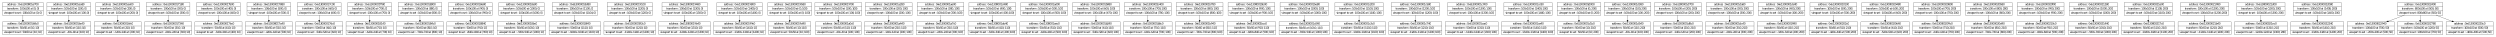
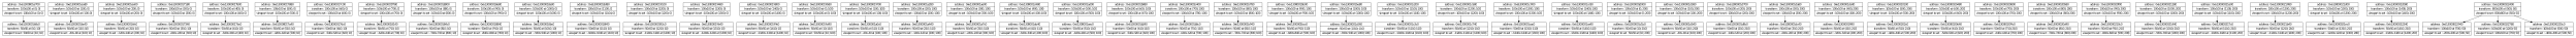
  digraph {
    fontname="IBM Plex Sans"
    node [fontname="IBM Plex Sans" shape=record]
    edge [color=black fontname="IBM Plex Sans"]
    n1 [label="{address : 0x613000016700 |transform : 100x100 at (0; 0) |viewport to set : 100x100 at (0; 0)}"]
    n2 [label="{address : 0x6130000168c0 |transform : 50x50 at (10; 10) |viewport to set : 50x50 at (10; 10)}"]
    n3 [label="{address : 0x613000016a80 |transform : 100x100 at (100; 0) |viewport to set : 100x100 at (100; 0)}"]
    n4 [label="{address : 0x613000016c40 |transform : 50x50 at (110; 10) |viewport to set : -40x-40 at (100; 10)}"]
    n5 [label="{address : 0x613000016e00 |transform : 100x100 at (200; 0) |viewport to set : 100x100 at (200; 0)}"]
    n6 [label="{address : 0x613000016fc0 |transform : 50x50 at (210; 10) |viewport to set : -140x-140 at (200; 10)}"]
    n7 [label="{address : 0x613000017180 |transform : 100x100 at (300; 0) |viewport to set : 100x100 at (300; 0)}"]
    n8 [label="{address : 0x613000017340 |transform : 50x50 at (310; 10) |viewport to set : -240x-240 at (300; 10)}"]
    n9 [label="{address : 0x613000017500 |transform : 100x100 at (400; 0) |viewport to set : 100x100 at (400; 0)}"]
    n10 [label="{address : 0x6130000176c0 |transform : 50x50 at (410; 10) |viewport to set : -340x-340 at (400; 10)}"]
    n11 [label="{address : 0x613000017880 |transform : 100x100 at (500; 0) |viewport to set : 100x100 at (500; 0)}"]
    n12 [label="{address : 0x613000017a40 |transform : 50x50 at (510; 10) |viewport to set : -440x-440 at (500; 10)}"]
    n13 [label="{address : 0x613000017c00 |transform : 100x100 at (600; 0) |viewport to set : 100x100 at (600; 0)}"]
    n14 [label="{address : 0x613000017dc0 |transform : 50x50 at (610; 10) |viewport to set : -540x-540 at (600; 10)}"]
    n15 [label="{address : 0x613000017f80 |transform : 100x100 at (700; 0) |viewport to set : 100x100 at (700; 0)}"]
    n16 [label="{address : 0x613000018140 |transform : 50x50 at (710; 10) |viewport to set : -640x-640 at (700; 10)}"]
    n17 [label="{address : 0x613000018300 |transform : 100x100 at (800; 0) |viewport to set : 100x100 at (800; 0)}"]
    n18 [label="{address : 0x6130000184c0 |transform : 50x50 at (810; 10) |viewport to set : -740x-740 at (800; 10)}"]
    n19 [label="{address : 0x613000018680 |transform : 100x100 at (900; 0) |viewport to set : 100x100 at (900; 0)}"]
    n20 [label="{address : 0x613000018840 |transform : 50x50 at (910; 10) |viewport to set : -840x-840 at (900; 10)}"]
    n21 [label="{address : 0x613000018a00 |transform : 100x100 at (1000; 0) |viewport to set : 100x100 at (1000; 0)}"]
    n22 [label="{address : 0x613000018bc0 |transform : 50x50 at (1010; 10) |viewport to set : -940x-940 at (1000; 10)}"]
    n23 [label="{address : 0x613000018d80 |transform : 100x100 at (1100; 0) |viewport to set : 100x100 at (1104; 0)}"]
    n24 [label="{address : 0x613000018f40 |transform : 50x50 at (1110; 10) |viewport to set : -1040x-1040 at (1100; 10)}"]
    n25 [label="{address : 0x613000019100 |transform : 100x100 at (1200; 0) |viewport to set : 100x100 at (1200; 0)}"]
    n26 [label="{address : 0x6130000192c0 |transform : 50x50 at (1210; 10) |viewport to set : -1140x-1140 at (1200; 10)}"]
    n27 [label="{address : 0x613000019480 |transform : 100x100 at (1300; 0) |viewport to set : 100x100 at (1300; 0)}"]
    n28 [label="{address : 0x613000019640 |transform : 50x50 at (1310; 10) |viewport to set : -1240x-1240 at (1300; 10)}"]
    n29 [label="{address : 0x613000019800 |transform : 100x100 at (1400; 0) |viewport to set : 100x100 at (1400; 0)}"]
    n30 [label="{address : 0x6130000199c0 |transform : 50x50 at (1410; 10) |viewport to set : -1340x-1340 at (1400; 10)}"]
    n31 [label="{address : 0x613000019b80 |transform : 100x100 at (0; 100) |viewport to set : 100x100 at (0; 100)}"]
    n32 [label="{address : 0x613000019d40 |transform : 50x50 at (10; 110) |viewport to set : 50x50 at (10; 100)}"]
    n33 [label="{address : 0x613000019f00 |transform : 100x100 at (100; 100) |viewport to set : 100x100 at (100; 100)}"]
    n34 [label="{address : 0x61300001a0c0 |transform : 50x50 at (110; 110) |viewport to set : -40x-40 at (100; 100)}"]
    n35 [label="{address : 0x61300001a280 |transform : 100x100 at (200; 100) |viewport to set : 100x100 at (200; 100)}"]
    n36 [label="{address : 0x61300001a440 |transform : 50x50 at (210; 110) |viewport to set : -140x-140 at (200; 100)}"]
    n37 [label="{address : 0x61300001a600 |transform : 100x100 at (300; 100) |viewport to set : 100x100 at (300; 100)}"]
    n38 [label="{address : 0x61300001a7c0 |transform : 50x50 at (310; 110) |viewport to set : -240x-240 at (300; 100)}"]
    n39 [label="{address : 0x61300001a980 |transform : 100x100 at (400; 100) |viewport to set : 100x100 at (400; 100)}"]
    n40 [label="{address : 0x61300001ab40 |transform : 50x50 at (410; 110) |viewport to set : -340x-340 at (400; 100)}"]
    n41 [label="{address : 0x61300001ad00 |transform : 100x100 at (500; 100) |viewport to set : 100x100 at (500; 100)}"]
    n42 [label="{address : 0x61300001aec0 |transform : 50x50 at (510; 110) |viewport to set : -440x-440 at (500; 100)}"]
    n43 [label="{address : 0x61300001b080 |transform : 100x100 at (600; 100) |viewport to set : 100x100 at (670; 100)}"]
    n44 [label="{address : 0x61300001b240 |transform : 50x50 at (610; 110) |viewport to set : -540x-540 at (600; 100)}"]
    n45 [label="{address : 0x61300001b400 |transform : 100x100 at (700; 100) |viewport to set : 100x100 at (700; 100)}"]
    n46 [label="{address : 0x61300001b5c0 |transform : 50x53 at (710; 110) |viewport to set : -640x-640 at (700; 100)}"]
    n47 [label="{address : 0x61300001b780 |transform : 100x100 at (800; 100) |viewport to set : 100x100 at (800; 100)}"]
    n48 [label="{address : 0x61300001b940 |transform : 50x50 at (810; 110) |viewport to set : -740x-740 at (800; 100)}"]
    n49 [label="{address : 0x61300001bb00 |transform : 100x100 at (900; 100) |viewport to set : 100x100 at (900; 100)}"]
    n50 [label="{address : 0x61300001bcc0 |transform : 50x50 at (910; 110) |viewport to set : -840x-840 at (900; 100)}"]
    n51 [label="{address : 0x61300001be80 |transform : 100x100 at (1000; 100) |viewport to set : 100x100 at (1000; 100)}"]
-   n52 [label="{address : 0x61300001c040 |transform : 50x50 at (1010; 110) |viewport to set : -940x-940 at (1000; 100)}"]
+   n52 [label="{address : 0x61300001c040 |viewport : 50x50 at (1010; 110) |viewport to set : -940x-940 at (1000; 100)}"]
    n53 [label="{address : 0x61300001c200 |transform : 100x100 at (1100; 100) |viewport to set : 100x100 at (1100; 100)}"]
    n54 [label="{address : 0x61300001c3c0 |transform : 50x50 at (1110; 110) |viewport to set : -1040x-1040 at (1100; 100)}"]
    n55 [label="{address : 0x61300001c580 |transform : 100x100 at (1200; 100) |viewport to set : 100x100 at (1200; 100)}"]
    n56 [label="{address : 0x61300001c740 |transform : 50x50 at (1210; 110) |viewport to set : -1140x-1140 at (1200; 100)}"]
    n57 [label="{address : 0x61300001c900 |transform : 100x100 at (1300; 100) |viewport to set : 100x100 at (1300; 100)}"]
    n58 [label="{address : 0x61300001cac0 |transform : 50x50 at (1310; 110) |viewport to set : -1240x-1240 at (1300; 100)}"]
    n59 [label="{address : 0x61300001cc80 |transform : 100x100 at (1400; 100) |viewport to set : 100x100 at (1400; 100)}"]
    n60 [label="{address : 0x61300001ce40 |transform : 50x50 at (1410; 110) |viewport to set : -1340x-1340 at (1400; 100)}"]
    n61 [label="{address : 0x61300001d000 |transform : 100x100 at (0; 200) |viewport to set : 100x100 at (0; 200)}"]
    n62 [label="{address : 0x61300001d1c0 |transform : 50x50 at (10; 210) |viewport to set : 50x50 at (10; 200)}"]
    n63 [label="{address : 0x61300001d380 |transform : 100x100 at (100; 200) |viewport to set : 100x100 at (100; 200)}"]
    n64 [label="{address : 0x61300001d540 |transform : 50x50 at (110; 210) |viewport to set : -40x-40 at (100; 200)}"]
    n65 [label="{address : 0x61300001d700 |transform : 100x100 at (200; 200) |viewport to set : 100x100 at (200; 200)}"]
    n66 [label="{address : 0x61300001d8c0 |transform : 50x50 at (210; 210) |viewport to set : -140x-140 at (200; 200)}"]
    n67 [label="{address : 0x61300001da80 |transform : 100x100 at (300; 200) |viewport to set : 100x100 at (300; 200)}"]
    n68 [label="{address : 0x61300001dc40 |transform : 50x50 at (310; 210) |viewport to set : -240x-240 at (300; 200)}"]
    n69 [label="{address : 0x61300001de00 |transform : 100x100 at (400; 200) |viewport to set : 100x100 at (400; 200)}"]
    n70 [label="{address : 0x61300001ff40 |transform : 50x50 at (410; 210) |viewport to set : -340x-340 at (400; 200)}"]
    n71 [label="{address : 0x613000020100 |transform : 100x100 at (500; 200) |viewport to set : 100x100 at (500; 200)}"]
    n72 [label="{address : 0x6130000202c0 |transform : 50x50 at (510; 210) |viewport to set : -440x-440 at (500; 200)}"]
    n73 [label="{address : 0x613000020480 |transform : 100x100 at (600; 200) |viewport to set : 100x100 at (600; 200)}"]
    n74 [label="{address : 0x613000020640 |transform : 50x50 at (610; 210) |viewport to set : -540x-540 at (600; 200)}"]
    n75 [label="{address : 0x613000020800 |transform : 100x100 at (700; 200) |viewport to set : 100x100 at (700; 200)}"]
    n76 [label="{address : 0x6130000209c0 |transform : 50x50 at (710; 210) |viewport to set : -640x-640 at (700; 200)}"]
    n77 [label="{address : 0x613000020b80 |transform : 100x100 at (800; 200) |viewport to set : 100x100 at (800; 200)}"]
    n78 [label="{address : 0x613000020d40 |transform : 50x50 at (810; 210) |viewport to set : -740x-740 at (800; 200)}"]
    n79 [label="{address : 0x613000020f00 |transform : 100x100 at (900; 200) |viewport to set : 100x100 at (900; 200)}"]
    n80 [label="{address : 0x6130000210c0 |transform : 50x50 at (910; 210) |viewport to set : -840x-840 at (900; 200)}"]
    n81 [label="{address : 0x613000021280 |transform : 100x100 at (1000; 200) |viewport to set : 100x100 at (1000; 200)}"]
    n82 [label="{address : 0x613000021440 |transform : 50x50 at (1010; 210) |viewport to set : -940x-940 at (1000; 200)}"]
    n83 [label="{address : 0x613000021600 |transform : 100x100 at (1100; 200) |viewport to set : 100x100 at (1100; 200)}"]
    n84 [label="{address : 0x6130000217c0 |transform : 50x50 at (1110; 210) |viewport to set : -1040x-1040 at (1100; 200)}"]
    n85 [label="{address : 0x613000021980 |transform : 100x100 at (1200; 200) |viewport to set : 100x100 at (1200; 200)}"]
    n86 [label="{address : 0x613000021b40 |transform : 50x50 at (1210; 210) |viewport to set : -1140x-1140 at (1200; 200)}"]
    n87 [label="{address : 0x613000021d00 |transform : 100x100 at (1300; 200) |viewport to set : 100x100 at (1300; 200)}"]
    n88 [label="{address : 0x613000021ec0 |transform : 50x50 at (1310; 210) |viewport to set : -1240x-1240 at (1300; 200)}"]
    n89 [label="{address : 0x613000022080 |transform : 100x100 at (1400; 200) |viewport to set : 100x100 at (1400; 200)}"]
    n90 [label="{address : 0x613000022240 |transform : 50x50 at (1410; 210) |viewport to set : -1340x-1340 at (1400; 200)}"]
    n91 [label="{address : 0x613000022400 |transform : 800x100 at (500; 50) |viewport to set : 800x800 at (500; 50)}"]
    n92 [label="{address : 0x613000022940 |transform : 100x100 at (700; 50) |viewport to set : -200x-200 at (500; 50)}"]
    n93 [label="{address : 0x613000022780 |transform : 100x100 at (1200; 50) |viewport to set : 100x100 at (700; 50)}"]
    n94 [label="{address : 0x6130000225c0 |transform : 100x100 at (500; 50) |viewport to set : -400x-400 at (500; 50)}"]
    n1 -> n2
    n3 -> n4
    n5 -> n6
    n7 -> n8
    n9 -> n10
    n11 -> n12
    n13 -> n14
    n15 -> n16
    n17 -> n18
    n19 -> n20
    n21 -> n22
    n23 -> n24
    n25 -> n26
    n27 -> n28
    n29 -> n30
    n31 -> n32
    n33 -> n34
    n35 -> n36
    n37 -> n38
    n39 -> n40
    n41 -> n42
    n43 -> n44
    n45 -> n46
    n47 -> n48
    n49 -> n50
    n51 -> n52
    n53 -> n54
    n55 -> n56
    n57 -> n58
    n59 -> n60
    n61 -> n62
    n63 -> n64
    n65 -> n66
    n67 -> n68
    n69 -> n70
    n71 -> n72
    n73 -> n74
    n75 -> n76
    n77 -> n78
    n79 -> n80
    n81 -> n82
    n83 -> n84
    n85 -> n86
    n87 -> n88
    n89 -> n90
    n91 -> n92
    n91 -> n93
    n91 -> n94
  }
